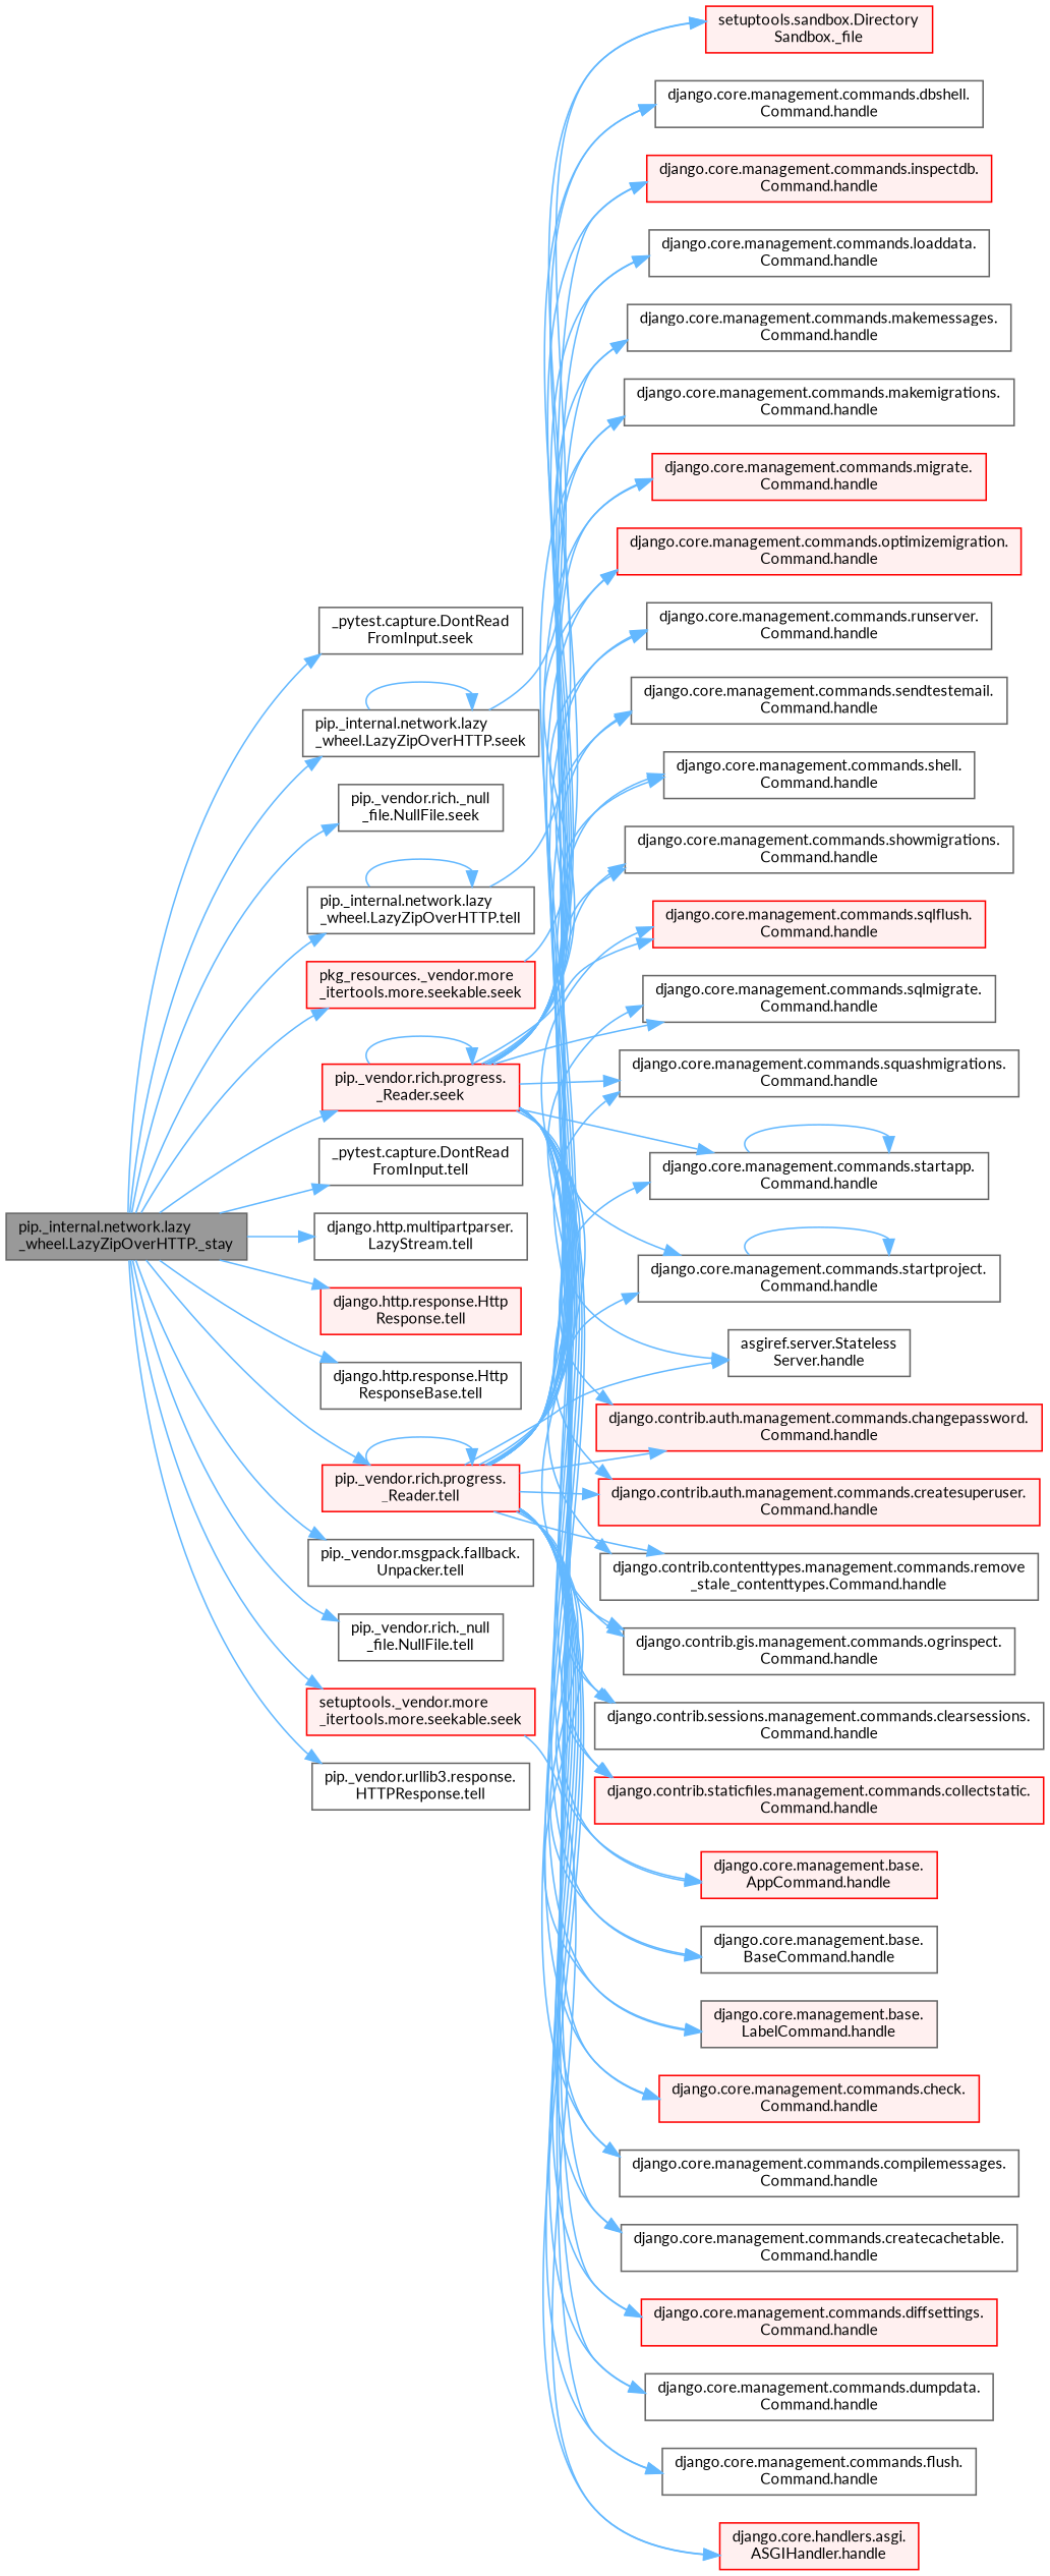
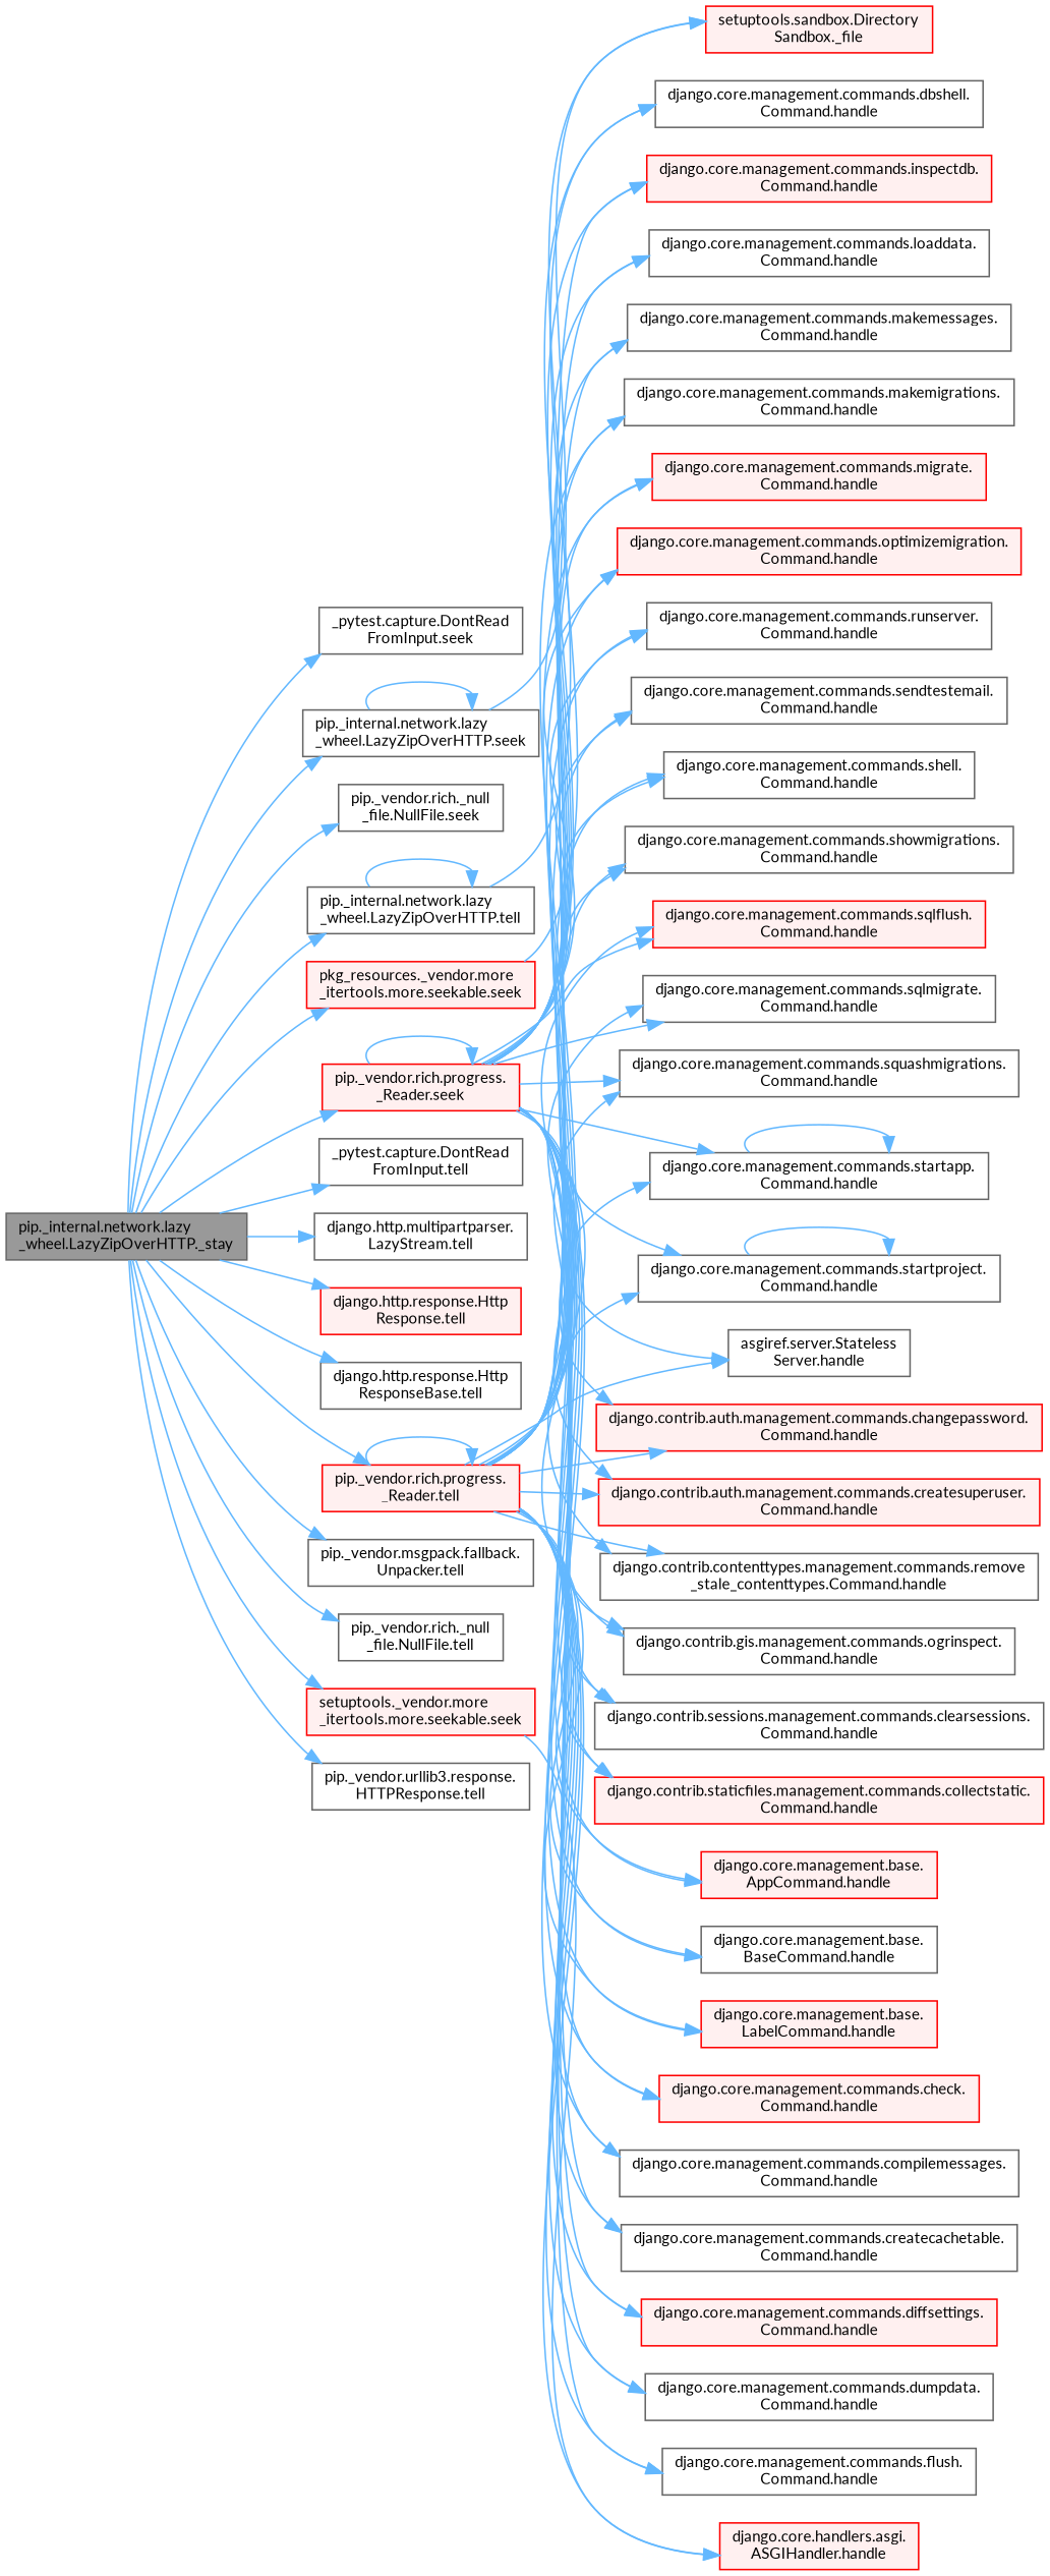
  digraph {
    fontname=Lato
    rankdir=LR
    node [color=grey40 fillcolor=white fontname=Lato fontsize=10 shape=box style=filled]
    edge [color=steelblue1 fontname=Lato fontsize=10 labelfontname=Helvetica labelfontsize=10 style=solid]
    n1 [color=gray40 fillcolor=grey60 fontcolor=black height=0.2 label="pip._internal.network.lazy\l_wheel.LazyZipOverHTTP._stay" width=0.4]
    n2 [height=0.2 label="_pytest.capture.DontRead\lFromInput.seek" width=0.4]
    n3 [height=0.2 label="pip._internal.network.lazy\l_wheel.LazyZipOverHTTP.seek" width=0.4]
    n4 [height=0.2 label="pip._vendor.rich._null\l_file.NullFile.seek" width=0.4]
    n5 [color=red fillcolor="#FFF0F0" height=0.2 label="pip._vendor.rich.progress.\l_Reader.seek" width=0.4]
    n6 [color=red fillcolor="#FFF0F0" height=0.2 label="pkg_resources._vendor.more\l_itertools.more.seekable.seek" width=0.4]
    n7 [color=red fillcolor="#FFF0F0" height=0.2 label="setuptools._vendor.more\l_itertools.more.seekable.seek" width=0.4]
    n8 [height=0.2 label="_pytest.capture.DontRead\lFromInput.tell" width=0.4]
    n9 [height=0.2 label="django.http.multipartparser.\lLazyStream.tell" width=0.4]
    n10 [color=red fillcolor="#FFF0F0" height=0.2 label="django.http.response.Http\lResponse.tell" width=0.4]
    n11 [height=0.2 label="django.http.response.Http\lResponseBase.tell" width=0.4]
    n12 [height=0.2 label="pip._internal.network.lazy\l_wheel.LazyZipOverHTTP.tell" width=0.4]
    n13 [height=0.2 label="pip._vendor.msgpack.fallback.\lUnpacker.tell" width=0.4]
    n14 [height=0.2 label="pip._vendor.rich._null\l_file.NullFile.tell" width=0.4]
    n15 [color=red fillcolor="#FFF0F0" height=0.2 label="pip._vendor.rich.progress.\l_Reader.tell" width=0.4]
    n16 [height=0.2 label="pip._vendor.urllib3.response.\lHTTPResponse.tell" width=0.4]
    n17 [color=red fillcolor="#FFF0F0" height=0.2 label="setuptools.sandbox.Directory\lSandbox._file" width=0.4]
    n18 [height=0.2 label="asgiref.server.Stateless\lServer.handle" width=0.4]
    n19 [color=red fillcolor="#FFF0F0" height=0.2 label="django.contrib.auth.management.commands.changepassword.\lCommand.handle" width=0.4]
    n20 [color=red fillcolor="#FFF0F0" height=0.2 label="django.contrib.auth.management.commands.createsuperuser.\lCommand.handle" width=0.4]
    n21 [height=0.2 label="django.contrib.contenttypes.management.commands.remove\l_stale_contenttypes.Command.handle" width=0.4]
    n22 [height=0.2 label="django.contrib.gis.management.commands.ogrinspect.\lCommand.handle" width=0.4]
    n23 [height=0.2 label="django.contrib.sessions.management.commands.clearsessions.\lCommand.handle" width=0.4]
    n24 [color=red fillcolor="#FFF0F0" height=0.2 label="django.contrib.staticfiles.management.commands.collectstatic.\lCommand.handle" width=0.4]
    n25 [color=red fillcolor="#FFF0F0" height=0.2 label="django.core.management.base.\lAppCommand.handle" width=0.4]
    n26 [height=0.2 label="django.core.management.base.\lBaseCommand.handle" width=0.4]
-   n27 [fillcolor="#FFF0F0" height=0.2 label="django.core.management.base.\lLabelCommand.handle" width=0.4]
+   n27 [color=red fillcolor="#FFF0F0" height=0.2 label="django.core.management.base.\lLabelCommand.handle" width=0.4]
    n28 [color=red fillcolor="#FFF0F0" height=0.2 label="django.core.management.commands.check.\lCommand.handle" width=0.4]
    n29 [height=0.2 label="django.core.management.commands.compilemessages.\lCommand.handle" width=0.4]
    n30 [height=0.2 label="django.core.management.commands.createcachetable.\lCommand.handle" width=0.4]
    n31 [height=0.2 label="django.core.management.commands.dbshell.\lCommand.handle" width=0.4]
    n32 [color=red fillcolor="#FFF0F0" height=0.2 label="django.core.management.commands.diffsettings.\lCommand.handle" width=0.4]
    n33 [height=0.2 label="django.core.management.commands.dumpdata.\lCommand.handle" width=0.4]
    n34 [height=0.2 label="django.core.management.commands.flush.\lCommand.handle" width=0.4]
    n35 [color=red fillcolor="#FFF0F0" height=0.2 label="django.core.management.commands.inspectdb.\lCommand.handle" width=0.4]
    n36 [height=0.2 label="django.core.management.commands.loaddata.\lCommand.handle" width=0.4]
    n37 [height=0.2 label="django.core.management.commands.makemessages.\lCommand.handle" width=0.4]
    n38 [height=0.2 label="django.core.management.commands.makemigrations.\lCommand.handle" width=0.4]
    n39 [color=red fillcolor="#FFF0F0" height=0.2 label="django.core.management.commands.migrate.\lCommand.handle" width=0.4]
    n40 [color=red fillcolor="#FFF0F0" height=0.2 label="django.core.management.commands.optimizemigration.\lCommand.handle" width=0.4]
    n41 [height=0.2 label="django.core.management.commands.runserver.\lCommand.handle" width=0.4]
    n42 [height=0.2 label="django.core.management.commands.sendtestemail.\lCommand.handle" width=0.4]
    n43 [height=0.2 label="django.core.management.commands.shell.\lCommand.handle" width=0.4]
    n44 [height=0.2 label="django.core.management.commands.showmigrations.\lCommand.handle" width=0.4]
    n45 [color=red fillcolor="#FFF0F0" height=0.2 label="django.core.management.commands.sqlflush.\lCommand.handle" width=0.4]
    n46 [height=0.2 label="django.core.management.commands.sqlmigrate.\lCommand.handle" width=0.4]
    n47 [height=0.2 label="django.core.management.commands.squashmigrations.\lCommand.handle" width=0.4]
    n48 [height=0.2 label="django.core.management.commands.startapp.\lCommand.handle" width=0.4]
    n49 [height=0.2 label="django.core.management.commands.startproject.\lCommand.handle" width=0.4]
    n50 [color=red fillcolor="#FFF0F0" height=0.2 label="django.core.handlers.asgi.\lASGIHandler.handle" width=0.4]
    n1 -> n2
    n1 -> n3
    n1 -> n4
    n1 -> n5
    n1 -> n6
    n1 -> n7
    n1 -> n8
    n1 -> n9
    n1 -> n10
    n1 -> n11
    n1 -> n12
    n1 -> n13
    n1 -> n14
    n1 -> n15
    n1 -> n16
    n3 -> n3
    n3 -> n17
    n5 -> n5
    n5 -> n18
    n5 -> n19
    n5 -> n20
    n5 -> n21
    n5 -> n22
    n5 -> n23
    n5 -> n24
    n5 -> n25
    n5 -> n26
    n5 -> n27
    n5 -> n28
    n5 -> n29
    n5 -> n30
    n5 -> n31
    n5 -> n32
    n5 -> n33
    n5 -> n34
    n5 -> n35
    n5 -> n36
    n5 -> n37
    n5 -> n38
    n5 -> n39
    n5 -> n40
    n5 -> n41
    n5 -> n42
    n5 -> n43
    n5 -> n44
    n5 -> n45
    n5 -> n46
    n5 -> n47
    n5 -> n48
    n5 -> n49
    n6 -> n31
    n7 -> n50
    n12 -> n12
    n12 -> n17
    n15 -> n15
    n15 -> n18
    n15 -> n19
    n15 -> n20
    n15 -> n21
    n15 -> n22
    n15 -> n23
    n15 -> n24
    n15 -> n25
    n15 -> n26
    n15 -> n27
    n15 -> n28
    n15 -> n29
    n15 -> n30
    n15 -> n32
    n15 -> n33
    n15 -> n34
    n15 -> n35
    n15 -> n36
    n15 -> n37
    n15 -> n38
    n15 -> n39
    n15 -> n40
    n15 -> n41
    n15 -> n42
    n15 -> n43
    n15 -> n44
    n15 -> n45
    n15 -> n46
    n15 -> n47
    n15 -> n48
    n15 -> n49
    n15 -> n50
    n48 -> n48
    n49 -> n49
  }
